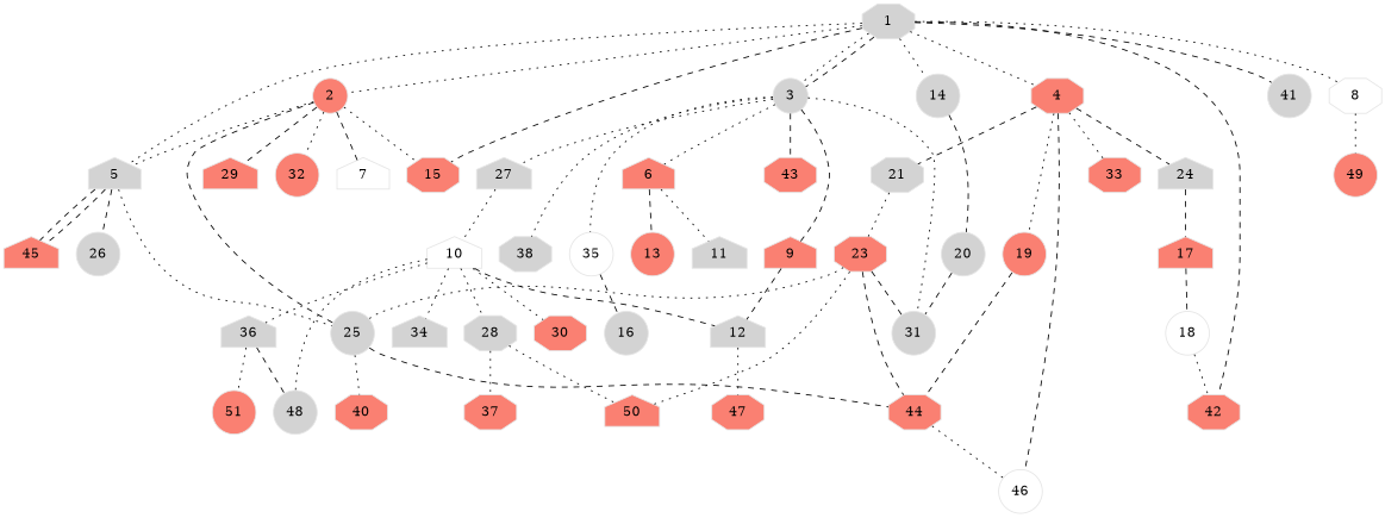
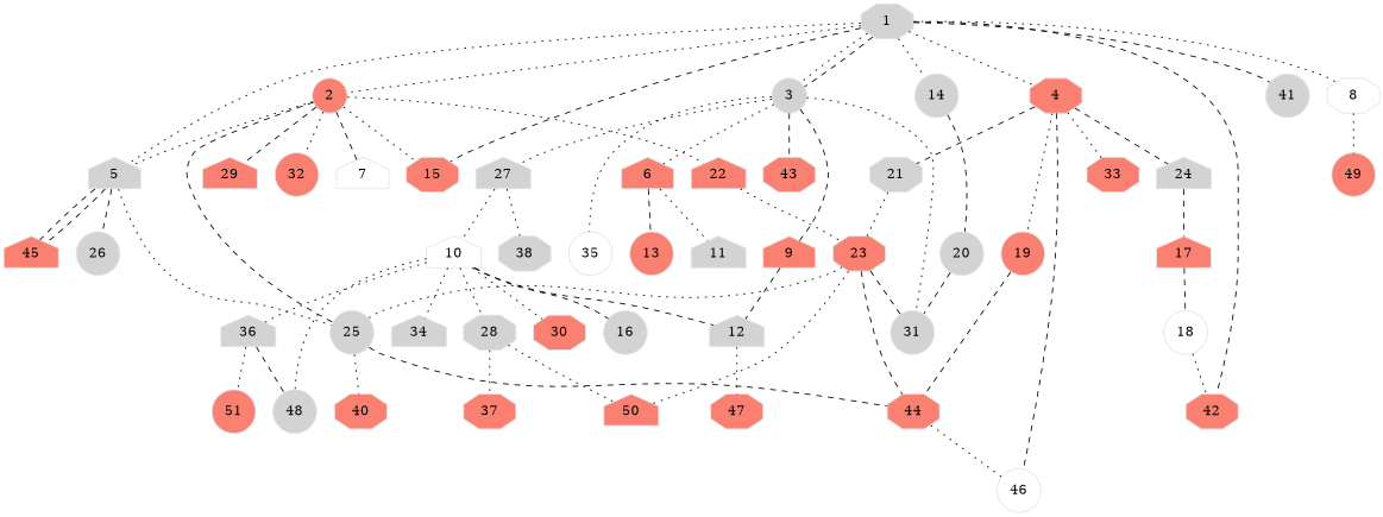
  graph {
    node [color=gray90 fillcolor=salmon shape=circle style=filled]
    edge [style=dotted]
    1 [fillcolor=lightgrey shape=octagon]
    2
    3 [fillcolor=lightgrey]
    4 [shape=octagon]
    5 [fillcolor=lightgrey shape=house]
    8 [fillcolor=white shape=octagon]
    14 [fillcolor=lightgrey]
    15 [shape=octagon]
    41 [fillcolor=lightgrey]
    42 [shape=octagon]
    7 [fillcolor=white shape=house]
+   22 [shape=house]
    25 [fillcolor=lightgrey]
    29 [shape=house]
    32
    6 [shape=house]
    9 [shape=house]
    27 [fillcolor=lightgrey shape=house]
    31 [fillcolor=lightgrey]
    35 [fillcolor=white]
    38 [fillcolor=lightgrey shape=octagon]
    43 [shape=octagon]
    19
    21 [fillcolor=lightgrey shape=octagon]
    24 [fillcolor=lightgrey shape=house]
    33 [shape=octagon]
    46 [fillcolor=white]
    26 [fillcolor=lightgrey]
    45 [shape=house]
    49
    20 [fillcolor=lightgrey]
    23 [shape=octagon]
    44 [shape=octagon]
    40 [shape=octagon]
    11 [fillcolor=lightgrey shape=house]
    13
    12 [fillcolor=lightgrey shape=house]
    10 [fillcolor=white shape=house]
    16 [fillcolor=lightgrey]
    28 [fillcolor=lightgrey shape=octagon]
    30 [shape=octagon]
    34 [fillcolor=lightgrey shape=house]
    36 [fillcolor=lightgrey shape=house]
    48 [fillcolor=lightgrey]
    17 [shape=house]
    18 [fillcolor=white]
    47 [shape=octagon]
    50 [shape=house]
    37 [shape=octagon]
    51
    1 -- 2
    1 -- 3
    1 -- 3 [style=dashed]
    1 -- 4
    1 -- 5
    1 -- 8
    1 -- 14
    1 -- 15 [style=dashed]
    1 -- 41 [style=dashed]
    1 -- 42 [style=dashed]
    2 -- 5
    2 -- 15
    2 -- 7 [style=dashed]
+   2 -- 22
    2 -- 25 [style=dashed]
    2 -- 29 [style=dashed]
    2 -- 32
    3 -- 6
    3 -- 9 [style=dashed]
    3 -- 27
    3 -- 31
    3 -- 35
-   3 -- 38
+   27 -- 38
    3 -- 43 [style=dashed]
    4 -- 19
    4 -- 21 [style=dashed]
    4 -- 24 [style=dashed]
    4 -- 33
    4 -- 46 [style=dashed]
    5 -- 25
    5 -- 26 [style=dashed]
    5 -- 45 [style=dashed]
    5 -- 45 [style=dashed]
    8 -- 49
    14 -- 20 [style=dashed]
+   22 -- 23
    25 -- 44 [style=dashed]
    25 -- 40
    6 -- 11
    6 -- 13 [style=dashed]
    9 -- 12 [style=dashed]
    27 -- 10
    19 -- 44 [style=dashed]
    21 -- 23
    24 -- 17 [style=dashed]
    20 -- 31 [style=dashed]
    23 -- 25
    23 -- 31 [style=dashed]
    23 -- 44 [style=dashed]
    23 -- 50
    44 -- 46
    12 -- 47
    10 -- 12 [style=dashed]
-   35 -- 16 [style=dashed]
+   10 -- 16 [style=dashed]
    10 -- 28
    10 -- 30
    10 -- 34
    10 -- 36
    10 -- 48
    28 -- 50
    28 -- 37
    36 -- 48 [style=dashed]
    36 -- 51
    17 -- 18 [style=dashed]
    18 -- 42
  }
